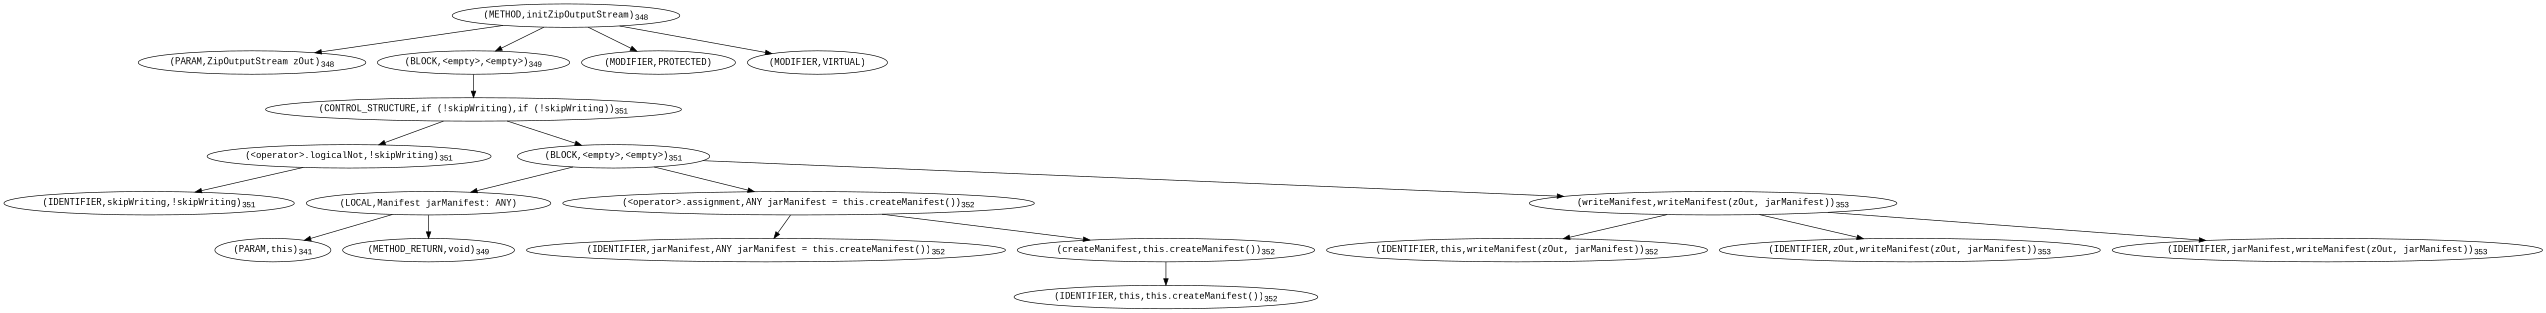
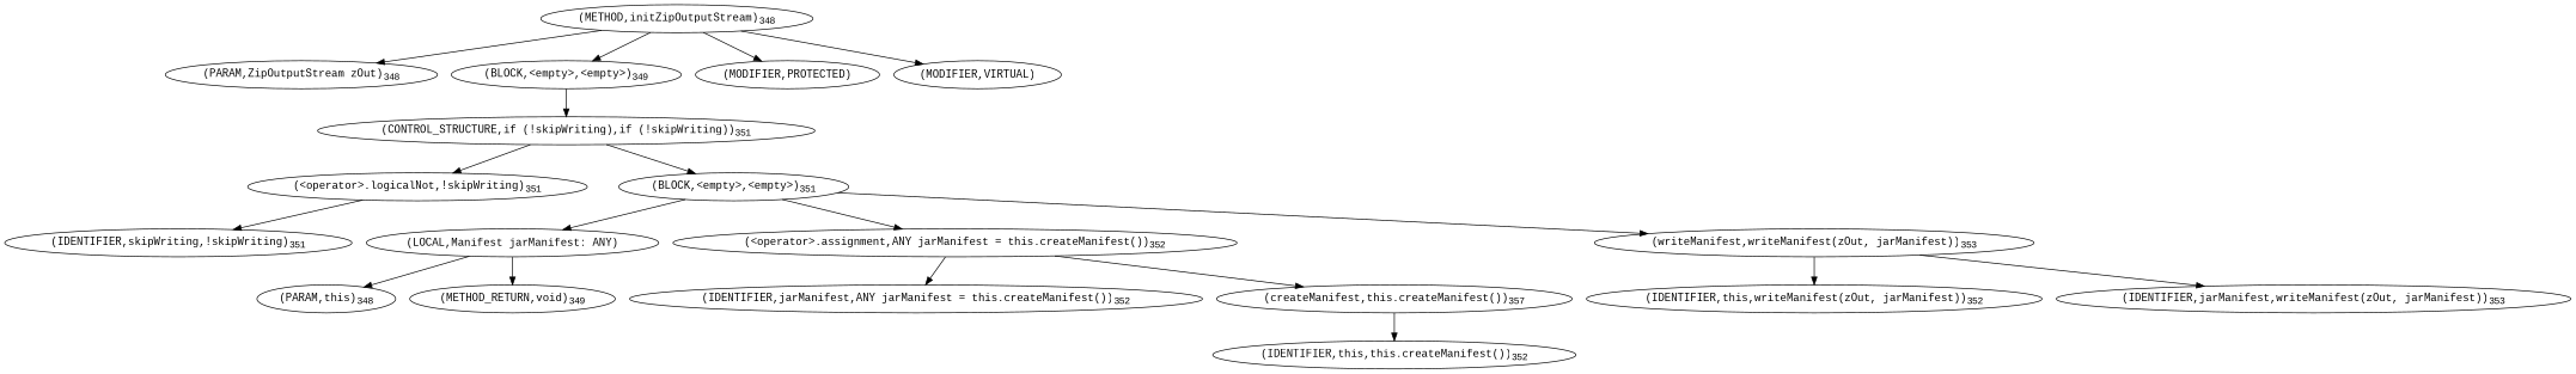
  digraph {
    fontname="Liberation Mono"
    node [fontname="Liberation Mono"]
    edge [fontname="Liberation Mono"]
    n1 [label=<(METHOD,initZipOutputStream)<SUB>348</SUB>>]
    n2 [label=<(PARAM,ZipOutputStream zOut)<SUB>348</SUB>>]
    n3 [label=<(BLOCK,&lt;empty&gt;,&lt;empty&gt;)<SUB>349</SUB>>]
    n4 [label=<(MODIFIER,PROTECTED)>]
    n5 [label=<(MODIFIER,VIRTUAL)>]
-   n6 [label=<(PARAM,this)<SUB>341</SUB>>]
+   n6 [label=<(PARAM,this)<SUB>348</SUB>>]
    n7 [label=<(CONTROL_STRUCTURE,if (!skipWriting),if (!skipWriting))<SUB>351</SUB>>]
    n8 [label=<(METHOD_RETURN,void)<SUB>349</SUB>>]
    n9 [label=<(&lt;operator&gt;.logicalNot,!skipWriting)<SUB>351</SUB>>]
    n10 [label=<(BLOCK,&lt;empty&gt;,&lt;empty&gt;)<SUB>351</SUB>>]
    n11 [label=<(IDENTIFIER,skipWriting,!skipWriting)<SUB>351</SUB>>]
    n12 [label=<(LOCAL,Manifest jarManifest: ANY)>]
    n13 [label=<(&lt;operator&gt;.assignment,ANY jarManifest = this.createManifest())<SUB>352</SUB>>]
    n14 [label=<(writeManifest,writeManifest(zOut, jarManifest))<SUB>353</SUB>>]
    n15 [label=<(IDENTIFIER,jarManifest,ANY jarManifest = this.createManifest())<SUB>352</SUB>>]
-   n16 [label=<(createManifest,this.createManifest())<SUB>352</SUB>>]
+   n16 [label=<(createManifest,this.createManifest())<SUB>357</SUB>>]
    n17 [label=<(IDENTIFIER,this,writeManifest(zOut, jarManifest))<SUB>352</SUB>>]
-   n18 [label=<(IDENTIFIER,zOut,writeManifest(zOut, jarManifest))<SUB>353</SUB>>]
    n19 [label=<(IDENTIFIER,jarManifest,writeManifest(zOut, jarManifest))<SUB>353</SUB>>]
    n20 [label=<(IDENTIFIER,this,this.createManifest())<SUB>352</SUB>>]
    n1 -> n2
    n1 -> n3
    n1 -> n4
    n1 -> n5
    n3 -> n7
    n7 -> n9
    n7 -> n10
    n9 -> n11
    n10 -> n12
    n10 -> n13
    n10 -> n14
    n12 -> n6
    n12 -> n8
    n13 -> n15
    n13 -> n16
    n14 -> n17
-   n14 -> n18
    n14 -> n19
    n16 -> n20
  }
